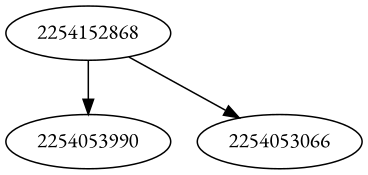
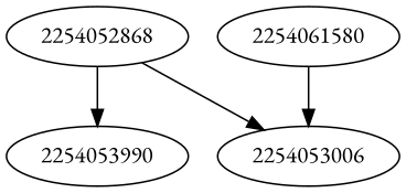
  strict digraph {
    fontname="EB Garamond"
    node [fontname="EB Garamond"]
    edge [fontname="EB Garamond"]
-   2254052868 [label=2254152868]
+   2254052868
    2254053990
-   2254053066
+   2254053066 [label=2254053006]
+   2254061580
    2254052868 -> 2254053990
    2254052868 -> 2254053066
+   2254061580 -> 2254053066
  }
